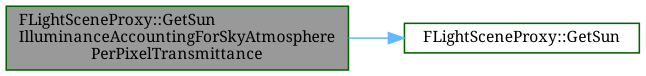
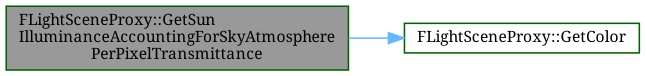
  digraph {
    rankdir=LR
    fontname="Noto Serif"
    node [color=darkgreen fontname="Noto Serif" fontsize=10 shape=box style=filled]
    n1 [fillcolor=grey60 fontcolor=black height=0.2 label="FLightSceneProxy::GetSun\lIlluminanceAccountingForSkyAtmosphere\lPerPixelTransmittance" width=0.4]
-   n2 [fillcolor=white height=0.2 label="FLightSceneProxy::GetSun" width=0.4]
+   n2 [fillcolor=white height=0.2 label="FLightSceneProxy::GetColor" width=0.4]
    n1 -> n2 [color=steelblue1 fontname="Noto Serif" fontsize=10 labelfontname=Helvetica labelfontsize=10 style=solid]
  }
